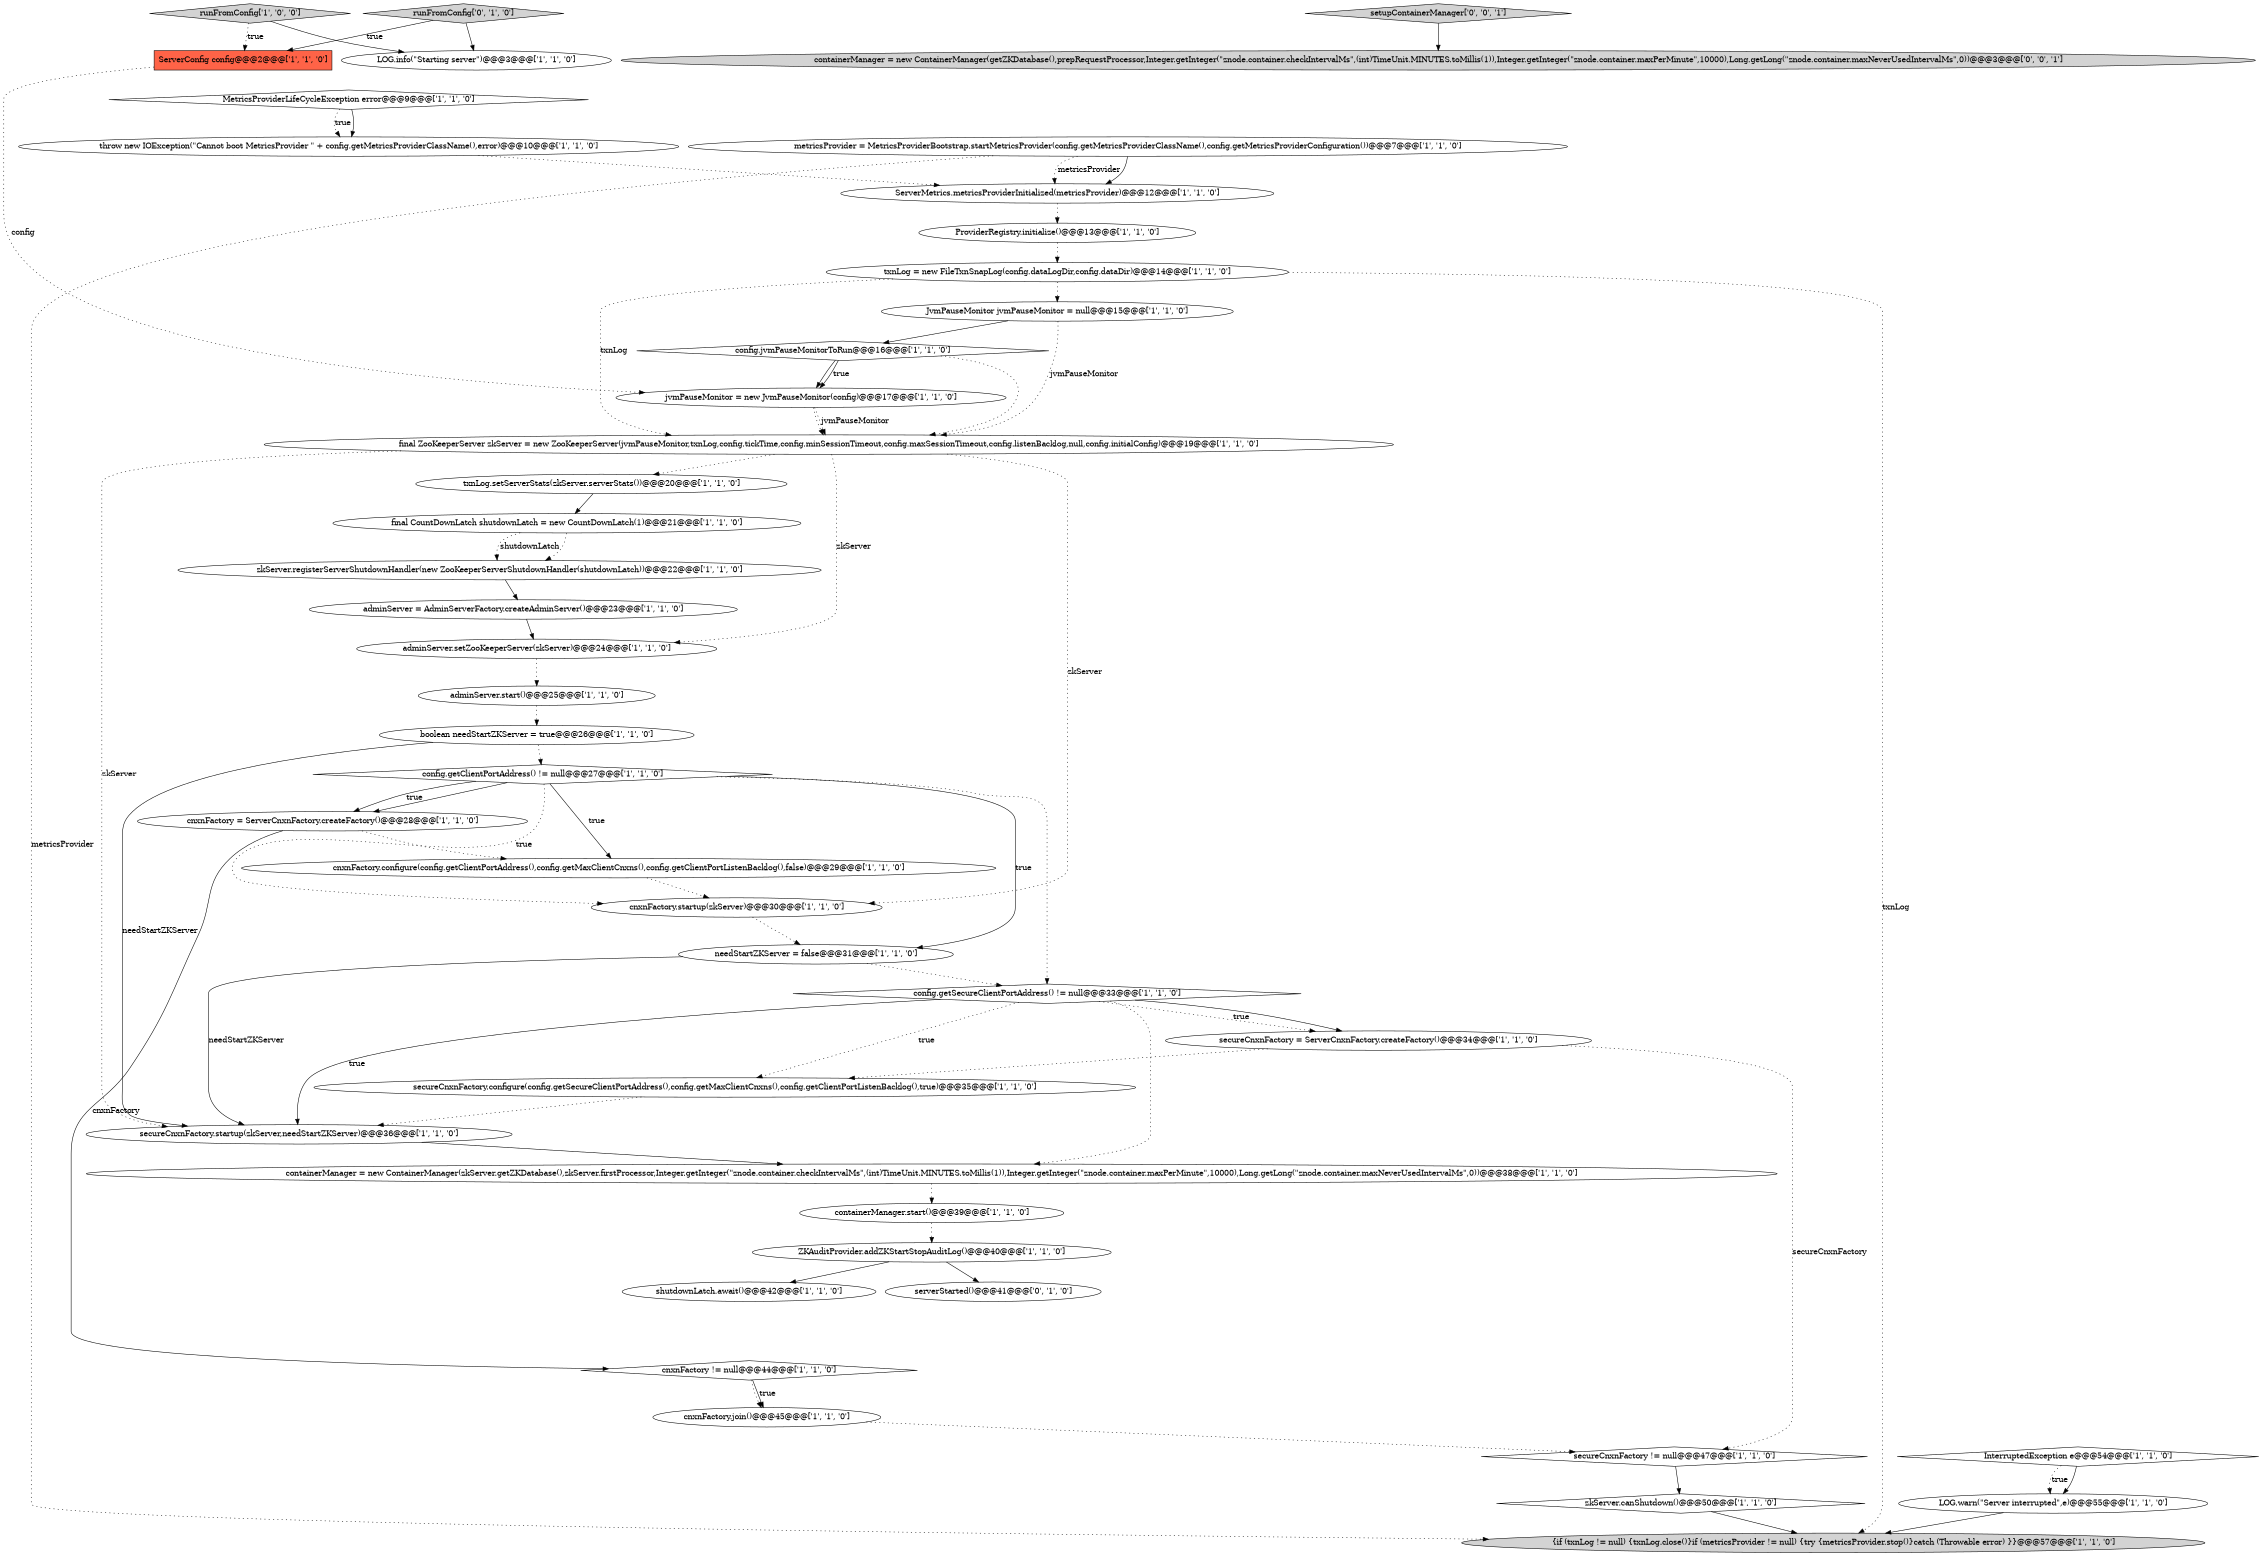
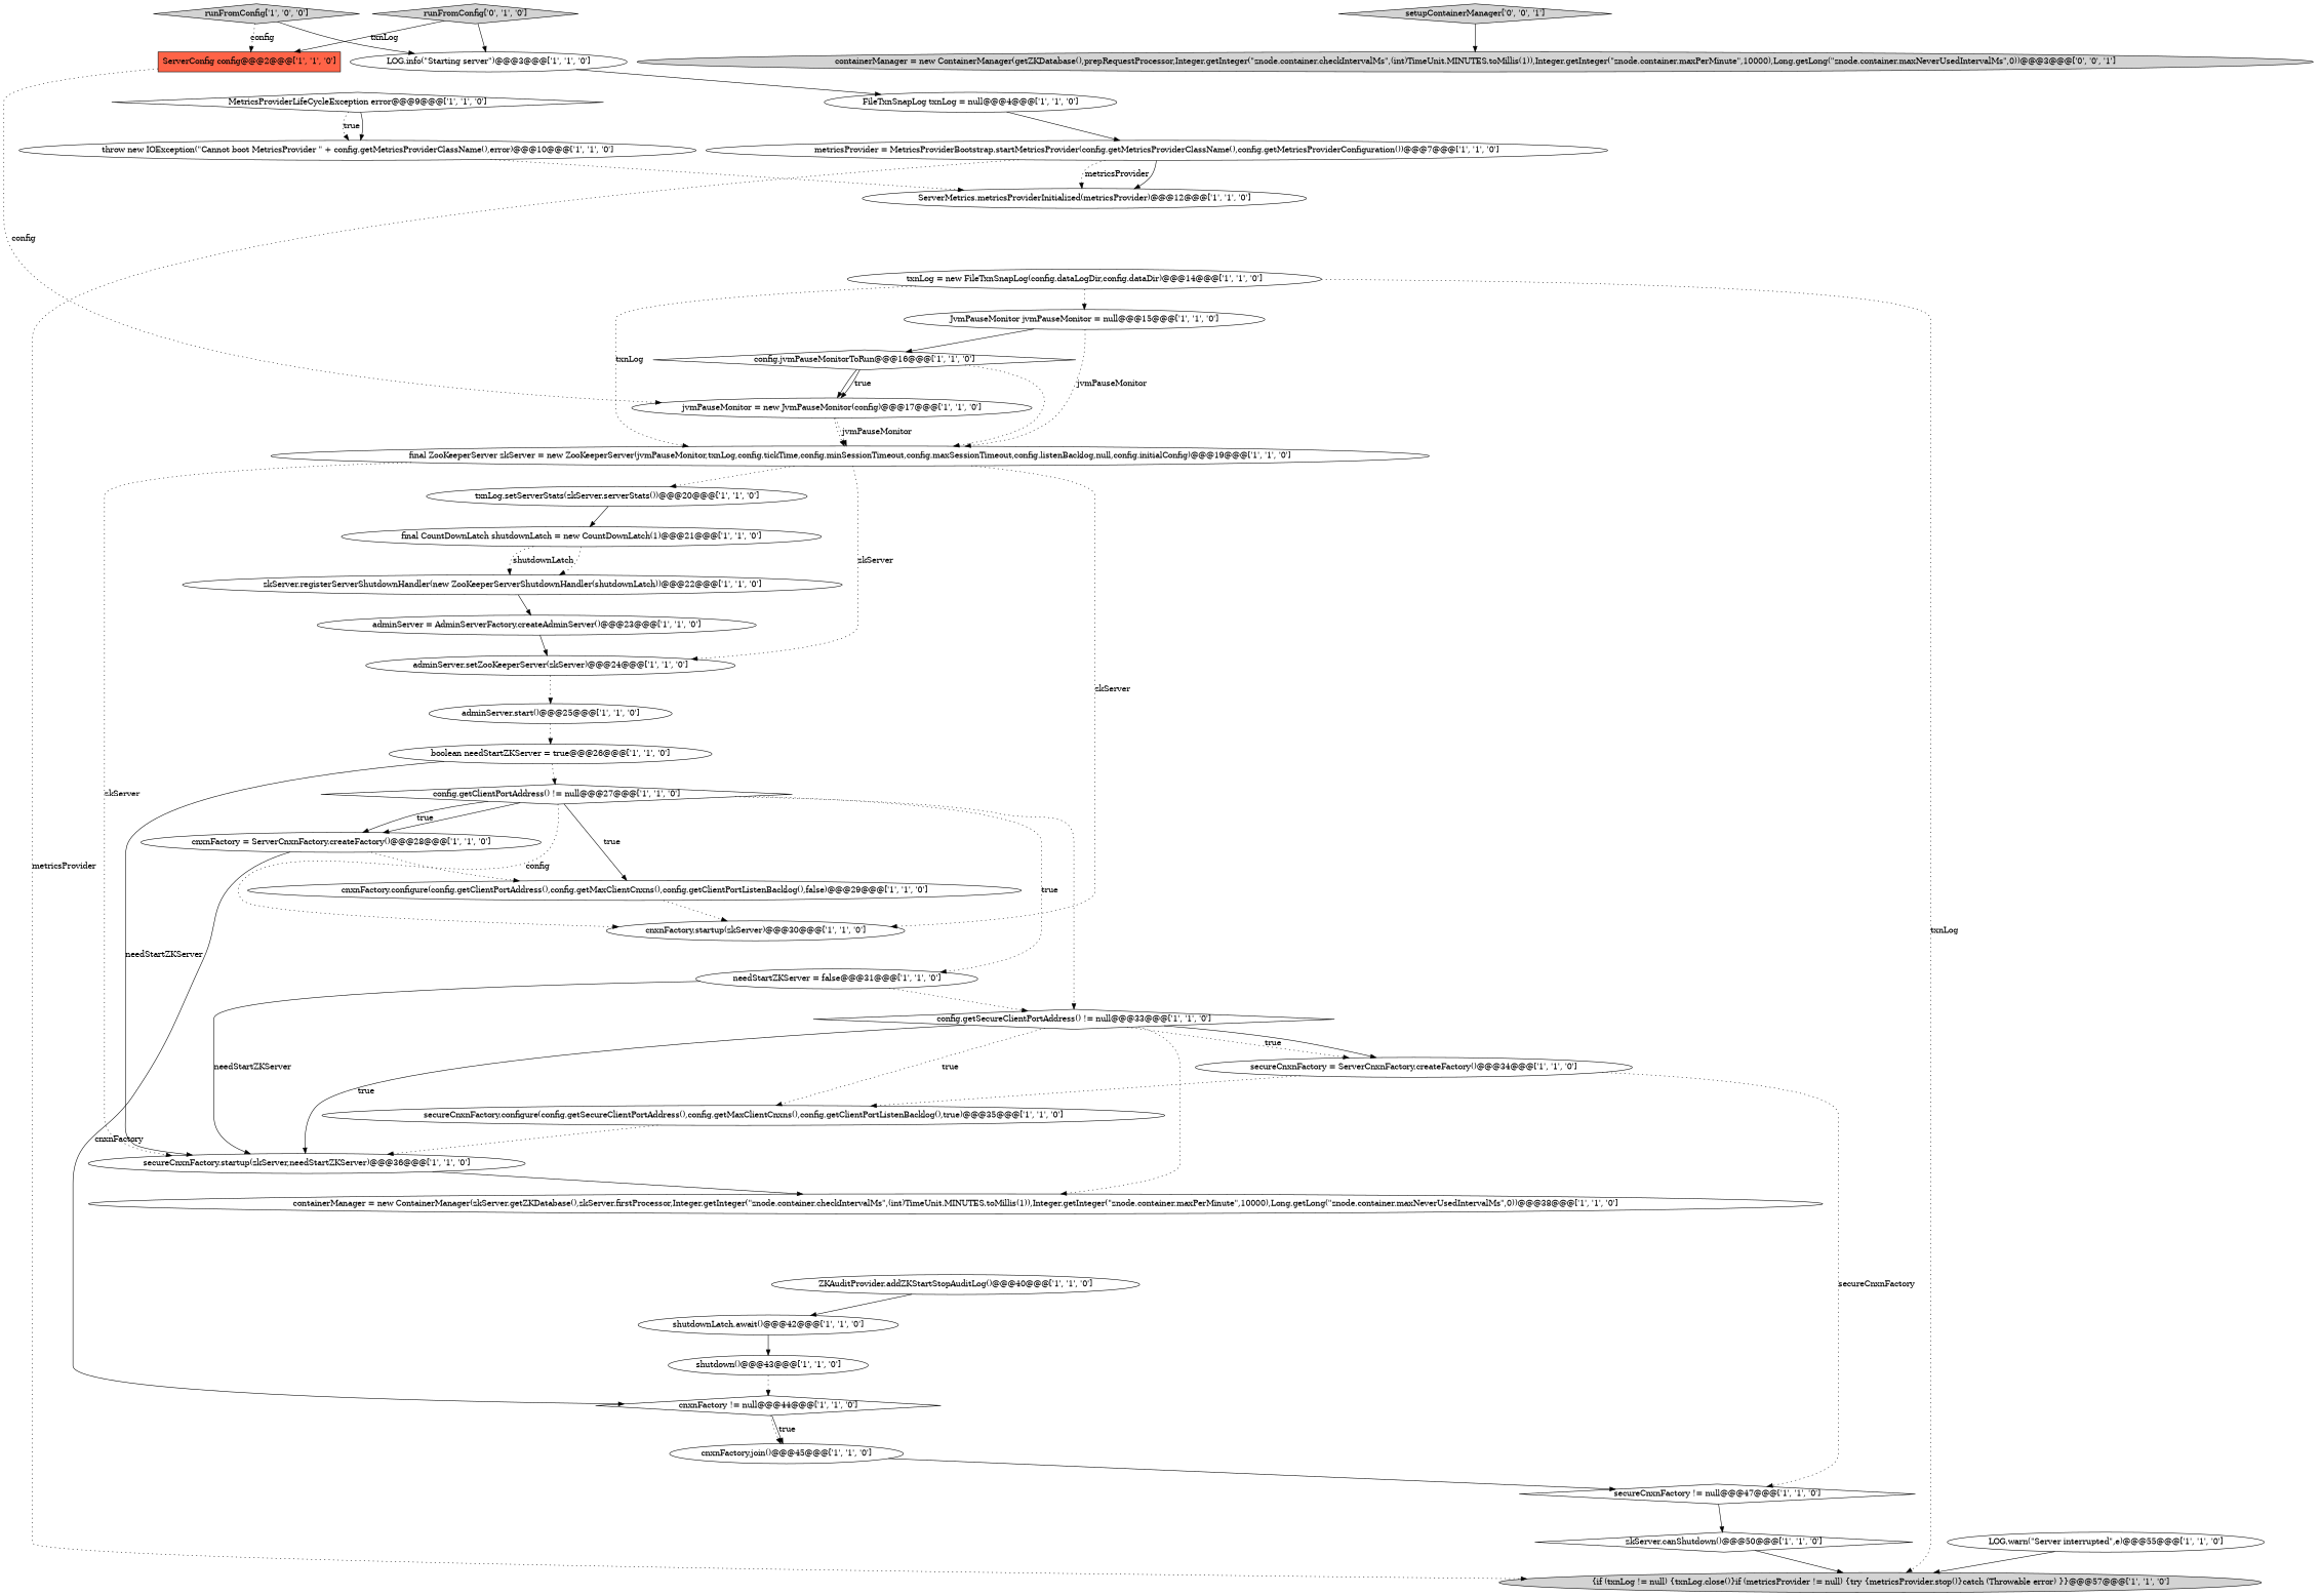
  digraph {
    node [fillcolor=white shape=ellipse style=filled]
    edge [style=dotted]
    n1 [label="shutdownLatch.await()@@@42@@@['1', '1', '0']"]
+   n2 [label="shutdown()@@@43@@@['1', '1', '0']"]
    n3 [label="cnxnFactory != null@@@44@@@['1', '1', '0']" shape=diamond]
+   n4 [label="FileTxnSnapLog txnLog = null@@@4@@@['1', '1', '0']"]
    n5 [label="metricsProvider = MetricsProviderBootstrap.startMetricsProvider(config.getMetricsProviderClassName(),config.getMetricsProviderConfiguration())@@@7@@@['1', '1', '0']"]
    n6 [fillcolor=lightgray label="{if (txnLog != null) {txnLog.close()}if (metricsProvider != null) {try {metricsProvider.stop()}catch (Throwable error) }}@@@57@@@['1', '1', '0']"]
    n7 [label="ServerMetrics.metricsProviderInitialized(metricsProvider)@@@12@@@['1', '1', '0']"]
    n8 [label="secureCnxnFactory != null@@@47@@@['1', '1', '0']" shape=diamond]
    n9 [label="zkServer.canShutdown()@@@50@@@['1', '1', '0']" shape=diamond]
    n10 [label="txnLog = new FileTxnSnapLog(config.dataLogDir,config.dataDir)@@@14@@@['1', '1', '0']"]
    n11 [label="JvmPauseMonitor jvmPauseMonitor = null@@@15@@@['1', '1', '0']"]
    n12 [label="final ZooKeeperServer zkServer = new ZooKeeperServer(jvmPauseMonitor,txnLog,config.tickTime,config.minSessionTimeout,config.maxSessionTimeout,config.listenBacklog,null,config.initialConfig)@@@19@@@['1', '1', '0']"]
    n13 [label="config.jvmPauseMonitorToRun@@@16@@@['1', '1', '0']" shape=diamond]
    n14 [label="cnxnFactory.startup(zkServer)@@@30@@@['1', '1', '0']"]
    n15 [label="secureCnxnFactory.startup(zkServer,needStartZKServer)@@@36@@@['1', '1', '0']"]
    n16 [label="adminServer.setZooKeeperServer(zkServer)@@@24@@@['1', '1', '0']"]
    n17 [label="txnLog.setServerStats(zkServer.serverStats())@@@20@@@['1', '1', '0']"]
-   n18 [label="ProviderRegistry.initialize()@@@13@@@['1', '1', '0']"]
    n19 [label="needStartZKServer = false@@@31@@@['1', '1', '0']"]
    n20 [label="config.getSecureClientPortAddress() != null@@@33@@@['1', '1', '0']" shape=diamond]
    n21 [label="jvmPauseMonitor = new JvmPauseMonitor(config)@@@17@@@['1', '1', '0']"]
-   n22 [label="containerManager.start()@@@39@@@['1', '1', '0']"]
    n23 [label="ZKAuditProvider.addZKStartStopAuditLog()@@@40@@@['1', '1', '0']"]
-   n24 [label="serverStarted()@@@41@@@['0', '1', '0']"]
    n25 [label="secureCnxnFactory = ServerCnxnFactory.createFactory()@@@34@@@['1', '1', '0']"]
    n26 [label="secureCnxnFactory.configure(config.getSecureClientPortAddress(),config.getMaxClientCnxns(),config.getClientPortListenBacklog(),true)@@@35@@@['1', '1', '0']"]
    n27 [label="cnxnFactory.join()@@@45@@@['1', '1', '0']"]
    n28 [label="containerManager = new ContainerManager(zkServer.getZKDatabase(),zkServer.firstProcessor,Integer.getInteger(\"znode.container.checkIntervalMs\",(int)TimeUnit.MINUTES.toMillis(1)),Integer.getInteger(\"znode.container.maxPerMinute\",10000),Long.getLong(\"znode.container.maxNeverUsedIntervalMs\",0))@@@38@@@['1', '1', '0']"]
    n29 [label="LOG.warn(\"Server interrupted\",e)@@@55@@@['1', '1', '0']"]
    n30 [label="adminServer.start()@@@25@@@['1', '1', '0']"]
    n31 [label="boolean needStartZKServer = true@@@26@@@['1', '1', '0']"]
    n32 [label="config.getClientPortAddress() != null@@@27@@@['1', '1', '0']" shape=diamond]
    n33 [label="MetricsProviderLifeCycleException error@@@9@@@['1', '1', '0']" shape=diamond]
    n34 [label="throw new IOException(\"Cannot boot MetricsProvider \" + config.getMetricsProviderClassName(),error)@@@10@@@['1', '1', '0']"]
-   n35 [label="InterruptedException e@@@54@@@['1', '1', '0']" shape=diamond]
    n36 [label="cnxnFactory.configure(config.getClientPortAddress(),config.getMaxClientCnxns(),config.getClientPortListenBacklog(),false)@@@29@@@['1', '1', '0']"]
    n37 [label="final CountDownLatch shutdownLatch = new CountDownLatch(1)@@@21@@@['1', '1', '0']"]
    n38 [label="zkServer.registerServerShutdownHandler(new ZooKeeperServerShutdownHandler(shutdownLatch))@@@22@@@['1', '1', '0']"]
    n39 [label="adminServer = AdminServerFactory.createAdminServer()@@@23@@@['1', '1', '0']"]
    n40 [fillcolor=tomato label="ServerConfig config@@@2@@@['1', '1', '0']" shape=box]
    n41 [label="cnxnFactory = ServerCnxnFactory.createFactory()@@@28@@@['1', '1', '0']"]
    n42 [fillcolor=lightgray label="containerManager = new ContainerManager(getZKDatabase(),prepRequestProcessor,Integer.getInteger(\"znode.container.checkIntervalMs\",(int)TimeUnit.MINUTES.toMillis(1)),Integer.getInteger(\"znode.container.maxPerMinute\",10000),Long.getLong(\"znode.container.maxNeverUsedIntervalMs\",0))@@@3@@@['0', '0', '1']"]
    n43 [fillcolor=lightgray label="runFromConfig['1', '0', '0']" shape=diamond]
    n44 [label="LOG.info(\"Starting server\")@@@3@@@['1', '1', '0']"]
    n45 [fillcolor=lightgray label="runFromConfig['0', '1', '0']" shape=diamond]
    n46 [fillcolor=lightgray label="setupContainerManager['0', '0', '1']" shape=diamond]
+   n1 -> n2 [style=solid]
+   n2 -> n3
    n3 -> n27 [label=true style=solid]
    n3 -> n27
+   n4 -> n5 [style=solid]
    n5 -> n6 [label=metricsProvider]
    n5 -> n7 [label=metricsProvider]
    n5 -> n7 [style=solid]
-   n7 -> n18
    n8 -> n9 [style=solid]
    n9 -> n6 [style=solid]
    n10 -> n6 [label=txnLog]
    n10 -> n11
    n10 -> n12 [label=txnLog]
    n11 -> n12 [label=jvmPauseMonitor]
    n11 -> n13 [style=solid]
    n12 -> n14 [label=zkServer]
    n12 -> n15 [label=zkServer]
    n12 -> n16 [label=zkServer]
    n12 -> n17
    n13 -> n12
    n13 -> n21 [style=solid]
    n13 -> n21 [label=true style=solid]
-   n14 -> n19
    n15 -> n28 [style=solid]
    n16 -> n30
    n17 -> n37 [style=solid]
-   n18 -> n10
    n19 -> n15 [label=needStartZKServer style=solid]
    n19 -> n20
    n20 -> n15 [label=true style=solid]
    n20 -> n25 [label=true]
    n20 -> n25 [style=solid]
    n20 -> n26 [label=true]
    n20 -> n28
    n21 -> n12
    n21 -> n12 [label=jvmPauseMonitor]
-   n22 -> n23
    n23 -> n1 [style=solid]
-   n23 -> n24 [style=solid]
    n25 -> n8 [label=secureCnxnFactory]
    n25 -> n26
    n26 -> n15
-   n27 -> n8
-   n28 -> n22
+   n27 -> n8 [style=solid]
    n29 -> n6 [style=solid]
    n30 -> n31
    n31 -> n15 [label=needStartZKServer style=solid]
    n31 -> n32
-   n32 -> n14 [label=true]
-   n32 -> n19 [label=true style=solid]
+   n32 -> n14 [label=config]
+   n32 -> n19 [label=true]
    n32 -> n20
    n32 -> n36 [label=true style=solid]
    n32 -> n41 [style=solid]
    n32 -> n41 [label=true style=solid]
    n33 -> n34 [style=solid]
    n33 -> n34 [label=true]
    n34 -> n7
-   n35 -> n29 [style=solid]
-   n35 -> n29 [label=true]
    n36 -> n14
    n37 -> n38 [label=shutdownLatch]
    n37 -> n38
    n38 -> n39 [style=solid]
    n39 -> n16 [style=solid]
    n40 -> n21 [label=config]
    n41 -> n3 [label=cnxnFactory style=solid]
    n41 -> n36
-   n43 -> n40 [label=true]
+   n43 -> n40 [label=config]
    n43 -> n44 [style=solid]
-   n45 -> n40 [label=true style=solid]
+   n44 -> n4 [style=solid]
+   n45 -> n40 [label=txnLog style=solid]
    n45 -> n44 [style=solid]
    n46 -> n42 [style=solid]
  }
